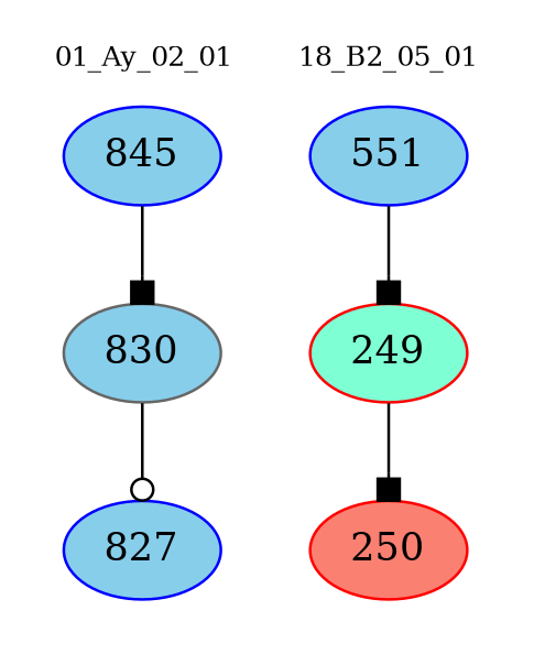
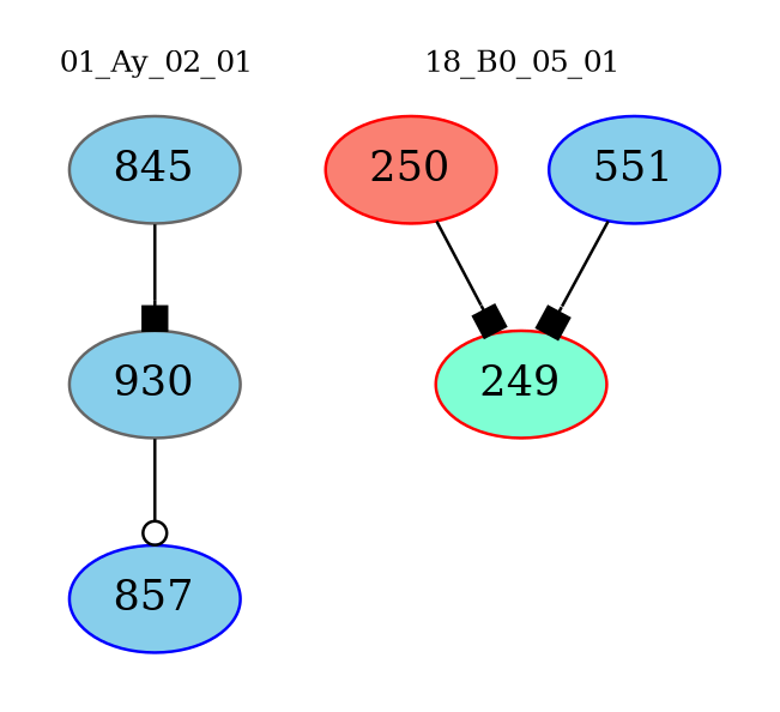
  digraph {
    node [color=gray40 fillcolor=skyblue style=filled]
    edge [arrowhead=box color=black]
-   n1 [color=blue label=845]
-   n2 [label=830]
-   n3 [color=blue label=827]
+   n1 [label=845]
+   n2 [label=930]
+   n3 [color=blue label=857]
    n4 [color=blue label=551]
    n5 [color=red fillcolor=aquamarine label=249]
    n6 [color=red fillcolor=salmon label=250]
    subgraph cluster_1 {
      color=white
      fontsize=10
      label="01_Ay_02_01"
      n1
      n2
      n3
    }
    subgraph cluster_2 {
      color=white
      fontsize=10
-     label="18_B2_05_01"
+     label="18_B0_05_01"
      n4
      n5
      n6
    }
    n1 -> n2
    n2 -> n3 [arrowhead=odot]
    n4 -> n5
-   n5 -> n6
+   n6 -> n5
  }
